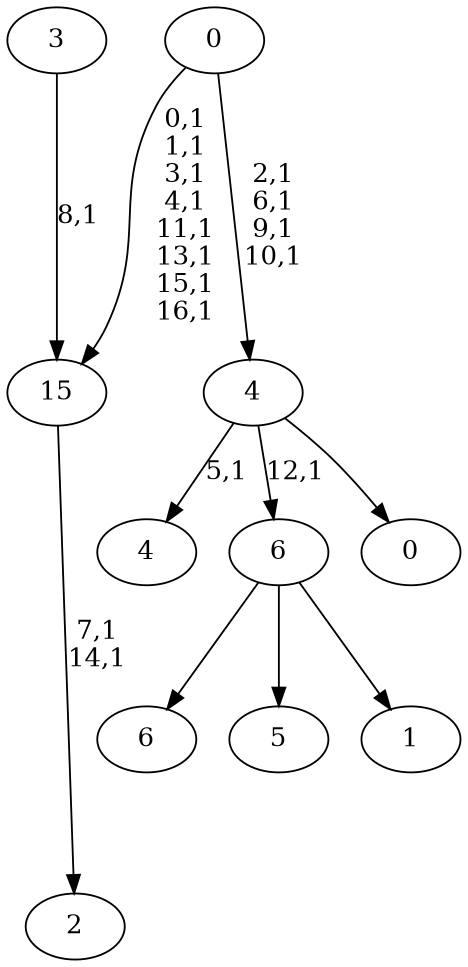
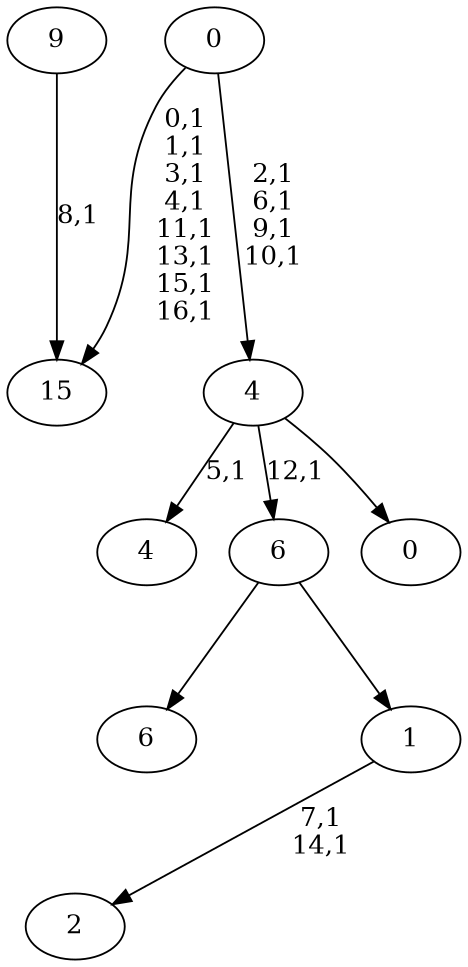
  digraph {
    n1 [label=6]
-   n2 [label=5]
    n3 [label=4]
-   n4 [label=3]
+   n4 [label=9]
    15
    n6 [label=2]
    n7 [label=1]
    6
    n9 [label=0]
    4
    0
    n4 -> 15 [label="8,1"]
-   15 -> n6 [label="7,1\n14,1"]
+   n7 -> n6 [label="7,1\n14,1"]
    6 -> n1
-   6 -> n2
    6 -> n7
    4 -> n3 [label="5,1"]
    4 -> 6 [label="12,1"]
    4 -> n9
    0 -> 15 [label="0,1\n1,1\n3,1\n4,1\n11,1\n13,1\n15,1\n16,1"]
    0 -> 4 [label="2,1\n6,1\n9,1\n10,1"]
  }
